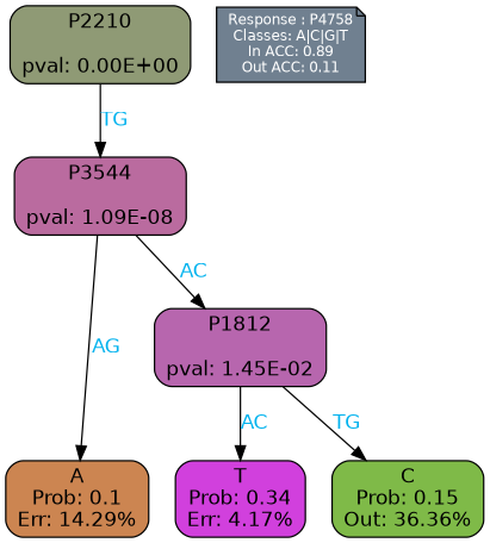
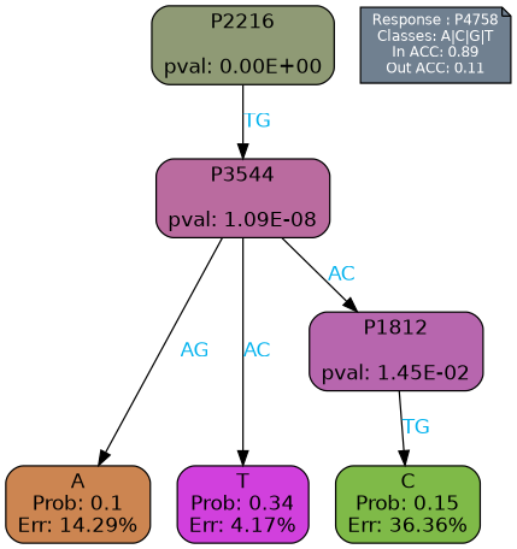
  digraph {
    ranksep=equally
    splines=polylines
    node [color=black fontname=helvetica shape=box style="filled, rounded"]
    edge [fontcolor=deepskyblue2 fontname=helvetica]
    n1 [fillcolor="#cc8551" label="A\nProb: 0.1\nErr: 14.29%"]
    n2 [fillcolor="#d140dd" label="T\nProb: 0.34\nErr: 4.17%"]
-   n3 [fillcolor="#7fba48" label="C\nProb: 0.15\nOut: 36.36%"]
+   n3 [fillcolor="#7fba48" label="C\nProb: 0.15\nErr: 36.36%"]
    n4 [align=left fillcolor=slategray fontcolor=white fontsize=10 label="Response : P4758\nClasses: A|C|G|T\nIn ACC: 0.89\nOut ACC: 0.11\n" shape=note style=filled]
-   n5 [fillcolor="#8f9a75" label="P2210\n\npval: 0.00E+00"]
+   n5 [fillcolor="#8f9a75" label="P2216\n\npval: 0.00E+00"]
    n6 [fillcolor="#ba6b9f" label="P3544\n\npval: 1.09E-08"]
    n7 [fillcolor="#b766ae" label="P1812\n\npval: 1.45E-02"]
    subgraph sub_1 {
      rank=same
      n1
      n2
      n3
    }
    subgraph sub_2 {
      rank=same
      n4
      n5
    }
    n5 -> n6 [label=TG]
    n6 -> n1 [label=AG]
    n6 -> n7 [label=AC]
-   n7 -> n2 [label=AC]
+   n6 -> n2 [label=AC]
    n7 -> n3 [label=TG]
  }
